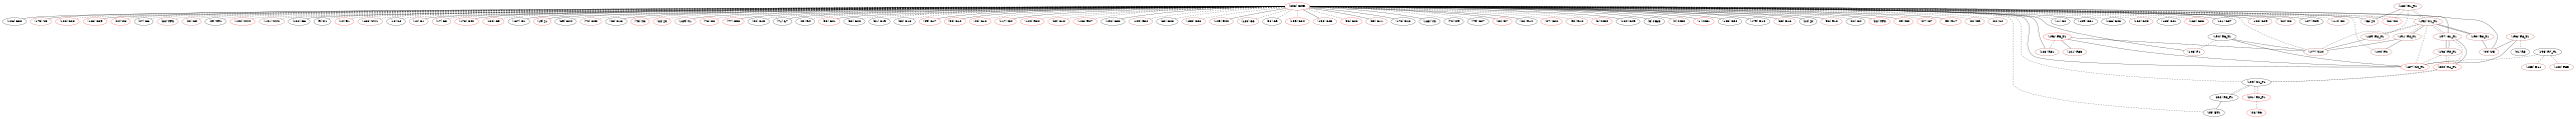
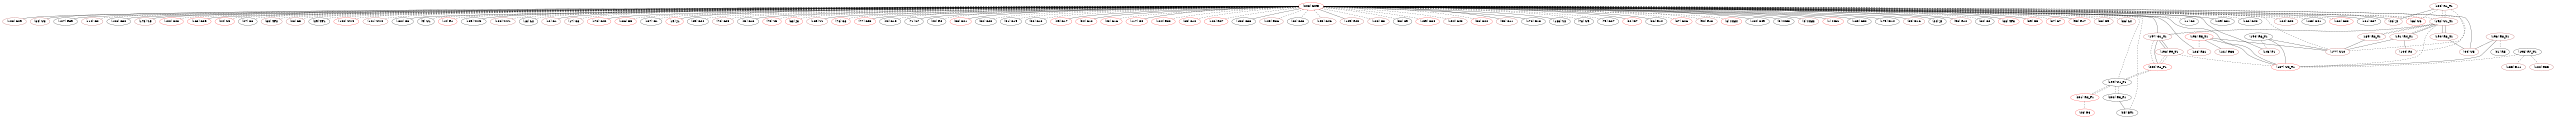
  graph {
    node [color=brown]
    edge [style=dashed]
    n1 [label="(188) R1_T1"]
    n2 [label="(46) J4"]
    n3 [color=red label="(66) U6"]
    n4 [label="(177) U10"]
    n5 [label="(192) U1_T1"]
    n6 [label="(189) R2_T1"]
    n7 [label="(190) R3_T1"]
    n8 [label="(191) R4_T1"]
    n9 [color=red label="(187) U2_T1"]
    n10 [label="(197) Q1_T1"]
    n11 [label="(44) U5"]
    n12 [label="(144) P2"]
    n13 [color=red label="(200) R1_P1"]
    n14 [label="(198) R9_T1"]
    n15 [color=black label="(199) U1_P1"]
    n16 [color=red label="(193) R5_T1"]
    n17 [label="(128) R31"]
    n18 [label="(121) R33"]
    n19 [color=black label="(194) R6_T1"]
    n20 [label="(143) P1"]
    n21 [color=black label="(195) R7_T1"]
    n22 [label="(135) D11"]
    n23 [label="(122) R35"]
    n24 [label="(196) R8_T1"]
    n25 [color=black label="(41) R5"]
    n26 [color=black label="(202) R3_P1"]
    n27 [color=red label="(201) R2_P1"]
    n28 [color=black label="(25) BT1"]
    n29 [color=red label="(26) D6"]
    n30 [color=red label="(203) GND"]
    n31 [color=black label="(11) C2"]
    n32 [color=black label="(109) C31"]
    n33 [color=black label="(166) C48"]
    n34 [label="(164) C40"]
    n35 [color=black label="(165) C41"]
    n36 [color=red label="(162) C38"]
    n37 [color=black label="(161) C37"]
    n38 [label="(103) C29"]
    n39 [label="(64) U8"]
    n40 [color=black label="(127) R39"]
    n41 [label="(114) Q2"]
    n42 [color=black label="(106) C30"]
    n43 [label="(175) S5"]
    n44 [color=red label="(100) C28"]
    n45 [color=red label="(163) C39"]
    n46 [color=red label="(24) U3"]
    n47 [color=black label="(27) C6"]
    n48 [label="(30) TP2"]
    n49 [label="(28) C5"]
    n50 [color=black label="(29) TP1"]
    n51 [color=red label="(140) SW4"]
    n52 [label="(141) SW2"]
    n53 [color=black label="(132) Q6"]
    n54 [color=black label="(9) U1"]
    n55 [color=red label="(14) R1"]
+   n56 [color=black label="(139) SW3"]
    n57 [label="(138) SW1"]
    n58 [color=black label="(13) L2"]
    n59 [label="(12) C1"]
    n60 [label="(17) C3"]
    n61 [color=red label="(173) C42"]
    n62 [color=red label="(136) Q5"]
    n63 [color=black label="(137) Q1"]
    n64 [color=red label="(19) J1"]
    n65 [color=black label="(69) C24"]
    n66 [label="(70) C25"]
    n67 [color=black label="(43) C13"]
    n68 [color=red label="(75) Y3"]
    n69 [color=red label="(68) J3"]
    n70 [label="(169) Y1"]
    n71 [color=red label="(76) C8"]
    n72 [color=red label="(77) C53"]
    n73 [color=black label="(42) C15"]
    n74 [color=black label="(71) L7"]
    n75 [color=black label="(40) R4"]
    n76 [color=red label="(53) C21"]
    n77 [color=black label="(52) C20"]
    n78 [color=black label="(51) C19"]
    n79 [color=black label="(50) C18"]
    n80 [color=red label="(49) C17"]
    n81 [color=red label="(54) C12"]
    n82 [color=red label="(48) C16"]
    n83 [color=red label="(117) Q4"]
    n84 [color=red label="(124) R30"]
    n85 [color=red label="(65) C10"]
    n86 [color=red label="(126) R27"]
    n87 [color=black label="(158) C33"]
    n88 [label="(125) R36"]
    n89 [color=black label="(60) C23"]
    n90 [label="(155) C46"]
    n91 [label="(129) R40"]
    n92 [label="(120) Q3"]
    n93 [color=black label="(58) C9"]
    n94 [color=red label="(159) C34"]
    n95 [label="(154) C43"]
    n96 [color=red label="(56) C22"]
    n97 [label="(55) C11"]
    n98 [color=black label="(178) D13"]
    n99 [color=black label="(183) Y2"]
    n100 [color=black label="(78) U9"]
    n101 [color=black label="(79) C27"]
    n102 [color=red label="(82) D7"]
    n103 [color=black label="(86) R14"]
    n104 [color=red label="(87) C26"]
    n105 [label="(90) R18"]
    n106 [color=red label="(6) MH4"]
    n107 [color=black label="(184) C49"]
    n108 [color=black label="(5) MH3"]
    n109 [label="(4) MH2"]
    n110 [color=red label="(1) MH1"]
    n111 [color=black label="(185) C52"]
    n112 [color=black label="(179) D14"]
    n113 [label="(35) D16"]
    n114 [color=black label="(24) J2"]
    n115 [label="(96) R12"]
    n116 [color=black label="(32) C4"]
    n117 [color=red label="(38) TP3"]
    n118 [color=red label="(39) D5"]
    n119 [color=red label="(37) C7"]
    n120 [color=red label="(95) R17"]
    n121 [label="(83) D9"]
    n122 [label="(36) L4"]
    n1 -- n2 [style=solid]
    n1 -- n3
    n1 -- n4
    n1 -- n5
    n5 -- n1
    n5 -- n6
    n5 -- n7 [style=solid]
    n5 -- n8
    n5 -- n9
    n5 -- n10
    n6 -- n4 [style=solid]
    n6 -- n5
    n7 -- n5 [style=solid]
    n7 -- n11 [style=solid]
    n8 -- n4 [style=solid]
    n8 -- n5 [style=solid]
    n8 -- n12 [style=solid]
    n10 -- n5
    n10 -- n13
    n10 -- n14 [style=solid]
    n13 -- n10 [style=solid]
    n13 -- n14
    n13 -- n15
    n14 -- n9
    n14 -- n10 [style=solid]
    n14 -- n13
    n15 -- n13
    n15 -- n26
    n15 -- n27
    n16 -- n4 [style=solid]
    n16 -- n9 [style=solid]
    n16 -- n17
    n16 -- n18 [style=solid]
    n19 -- n4 [style=solid]
    n19 -- n9 [style=solid]
    n19 -- n20
    n21 -- n9
    n21 -- n22
    n21 -- n23
    n24 -- n9 [style=solid]
    n24 -- n11 [style=solid]
    n24 -- n25
    n26 -- n15
    n26 -- n28 [style=solid]
    n27 -- n15
    n27 -- n29
    n30 -- n2 [style=solid]
    n30 -- n3
    n30 -- n4
    n30 -- n5
    n30 -- n9 [style=solid]
    n30 -- n10 [style=solid]
    n30 -- n11 [style=solid]
    n30 -- n12
    n30 -- n15
    n30 -- n17 [style=solid]
    n30 -- n20 [style=solid]
    n30 -- n28
    n30 -- n31
    n30 -- n32 [style=solid]
    n30 -- n33
    n30 -- n34
    n30 -- n35
    n30 -- n36
    n30 -- n37 [style=solid]
    n30 -- n38 [style=solid]
    n30 -- n39 [style=solid]
    n30 -- n40 [style=solid]
    n30 -- n41
    n30 -- n42 [style=solid]
    n30 -- n43 [style=solid]
    n30 -- n44
    n30 -- n45 [style=solid]
    n30 -- n46
    n30 -- n47
    n30 -- n48
    n30 -- n49
    n30 -- n50
    n30 -- n51
    n30 -- n52
    n30 -- n53 [style=solid]
    n30 -- n54
    n30 -- n55
+   n30 -- n56 [style=solid]
    n30 -- n57
    n30 -- n58
    n30 -- n59 [style=solid]
    n30 -- n60
    n30 -- n61 [style=solid]
    n30 -- n62
-   n30 -- n63 [style=solid]
+   n30 -- n63
    n30 -- n64 [style=solid]
    n30 -- n65
    n30 -- n66
    n30 -- n67 [style=solid]
    n30 -- n68
    n30 -- n69
    n30 -- n70 [style=solid]
    n30 -- n71
    n30 -- n72 [style=solid]
    n30 -- n73
    n30 -- n74 [style=solid]
    n30 -- n75
    n30 -- n76 [style=solid]
    n30 -- n77
    n30 -- n78
    n30 -- n79
    n30 -- n80 [style=solid]
    n30 -- n81 [style=solid]
    n30 -- n82
    n30 -- n83 [style=solid]
    n30 -- n84
    n30 -- n85
    n30 -- n86
    n30 -- n87 [style=solid]
    n30 -- n88
    n30 -- n89
    n30 -- n90
    n30 -- n91 [style=solid]
    n30 -- n92
    n30 -- n93
    n30 -- n94
-   n30 -- n95 [style=solid]
+   n30 -- n95
    n30 -- n96
    n30 -- n97 [style=solid]
    n30 -- n98 [style=solid]
    n30 -- n99 [style=solid]
    n30 -- n100
    n30 -- n101
    n30 -- n102 [style=solid]
    n30 -- n103 [style=solid]
    n30 -- n104
    n30 -- n105
    n30 -- n106
    n30 -- n107 [style=solid]
    n30 -- n108 [style=solid]
    n30 -- n109 [style=solid]
    n30 -- n110 [style=solid]
    n30 -- n111 [style=solid]
    n30 -- n112 [style=solid]
    n30 -- n113 [style=solid]
    n30 -- n114 [style=solid]
    n30 -- n115 [style=solid]
    n30 -- n116
    n30 -- n117 [style=solid]
    n30 -- n118 [style=solid]
    n30 -- n119
    n30 -- n120 [style=solid]
    n30 -- n121
    n30 -- n122
  }
